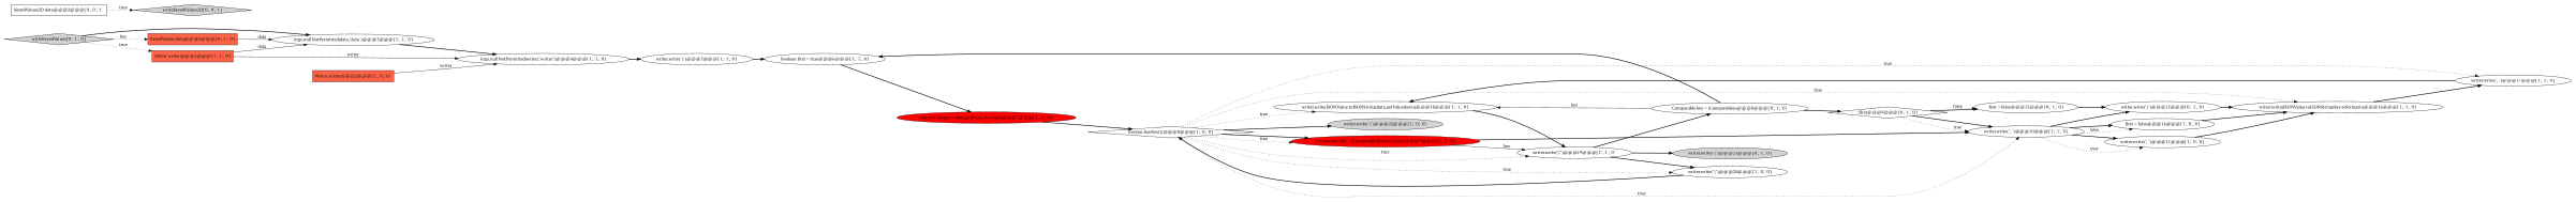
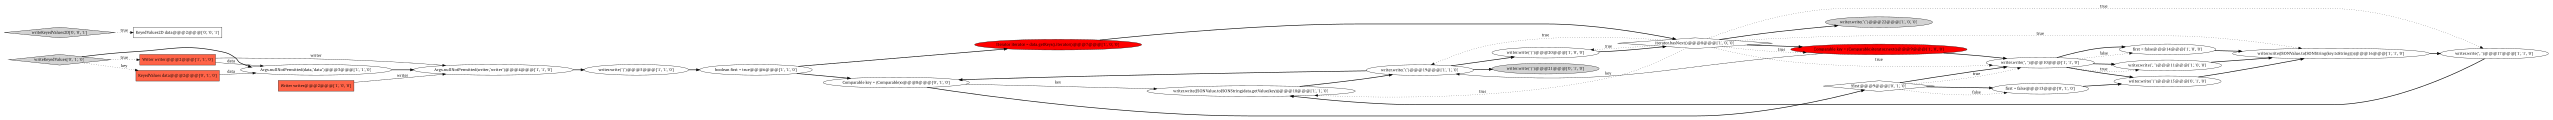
  digraph {
    fontname="PT Serif"
    rankdir=LR
    node [fillcolor=white fontname="PT Serif" shape=ellipse style=filled]
    edge [fontname="PT Serif" style=bold]
    n1 [fillcolor=tomato label="Writer writer@@@2@@@['1', '1', '0']" shape=box]
    n2 [label="Args.nullNotPermitted(data,\"data\")@@@3@@@['1', '1', '0']"]
    n3 [label="Args.nullNotPermitted(writer,\"writer\")@@@4@@@['1', '1', '0']"]
    n4 [fillcolor=tomato label="Writer writer@@@2@@@['1', '0', '0']" shape=box]
    n5 [fillcolor=lightgray label="writer.write(\"(\")@@@21@@@['0', '1', '0']"]
    n6 [label="writer.write(JSONValue.toJSONString(data.getValue(key)))@@@18@@@['1', '1', '0']"]
    n7 [label="writer.write(\"(\")@@@19@@@['1', '1', '0']"]
    n8 [label="Comparable key = (Comparable)o@@@8@@@['0', '1', '0']"]
    n9 [label="writer.write(\"(\")@@@20@@@['1', '0', '0']"]
    n10 [label="writer.write(\"(\")@@@5@@@['1', '1', '0']"]
    n11 [label="boolean first = true@@@6@@@['1', '1', '0']"]
    n12 [fillcolor=red label="Iterator iterator = data.getKeys().iterator()@@@7@@@['1', '0', '0']"]
    n13 [label="!first@@@9@@@['0', '1', '0']" shape=diamond]
    n14 [label="iterator.hasNext()@@@8@@@['1', '0', '0']" shape=diamond]
    n15 [fillcolor=tomato label="KeyedValues data@@@2@@@['0', '1', '0']" shape=box]
    n16 [fillcolor=lightgray label="writeKeyedValues['0', '1', '0']" shape=diamond]
    n17 [label="first = false@@@14@@@['1', '0', '0']"]
    n18 [label="writer.write(JSONValue.toJSONString(key.toString()))@@@16@@@['1', '1', '0']"]
    n19 [label="writer.write(\", \")@@@17@@@['1', '1', '0']"]
    n20 [fillcolor=lightgray label="writer.write(\"(\")@@@22@@@['1', '0', '0']"]
    n21 [label="writer.write(\", \")@@@10@@@['1', '1', '0']"]
    n22 [fillcolor=red label="Comparable key = (Comparable)iterator.next()@@@9@@@['1', '0', '0']"]
    n23 [label="writer.write(\", \")@@@11@@@['1', '0', '0']"]
    n24 [label="KeyedValues2D data@@@2@@@['0', '0', '1']" shape=box]
    n25 [fillcolor=lightgray label="writeKeyedValues2D['0', '0', '1']" shape=diamond]
    n26 [label="first = false@@@13@@@['0', '1', '0']"]
    n27 [label="writer.write(\"(\")@@@15@@@['0', '1', '0']"]
    n1 -> n2 [label=data style=solid]
    n1 -> n3 [label=writer style=solid]
    n2 -> n3
    n3 -> n10
    n4 -> n3 [label=writer style=solid]
    n6 -> n7
    n7 -> n5
    n7 -> n8
    n7 -> n9
    n8 -> n6 [label=key style=solid]
    n8 -> n13
    n9 -> n14
    n10 -> n11
-   n8 -> n11
+   n11 -> n8
    n11 -> n12
    n12 -> n14
    n13 -> n21 [label=true style=dotted]
    n13 -> n21
    n13 -> n26 [label=false style=dotted]
    n13 -> n26
    n14 -> n6 [label=true style=dotted]
    n14 -> n7 [label=true style=dotted]
    n14 -> n9 [label=true style=dotted]
    n14 -> n18 [label=true style=dotted]
    n14 -> n19 [label=true style=dotted]
    n14 -> n20
    n14 -> n21 [label=true style=dotted]
    n14 -> n22 [label=true style=dotted]
    n14 -> n22
    n15 -> n2 [label=data style=solid]
    n16 -> n1 [label=true style=dotted]
    n16 -> n2
    n16 -> n15 [label=key style=dotted]
    n17 -> n18
    n18 -> n19
    n19 -> n6
    n21 -> n17
    n21 -> n17 [label=false style=dotted]
    n21 -> n23 [label=true style=dotted]
    n21 -> n23
    n21 -> n27
    n22 -> n7 [label=key style=solid]
    n22 -> n21
    n23 -> n18
-   n24 -> n25 [label=true style=dotted]
+   n25 -> n24 [label=true style=dotted]
    n26 -> n27
    n27 -> n18
  }
